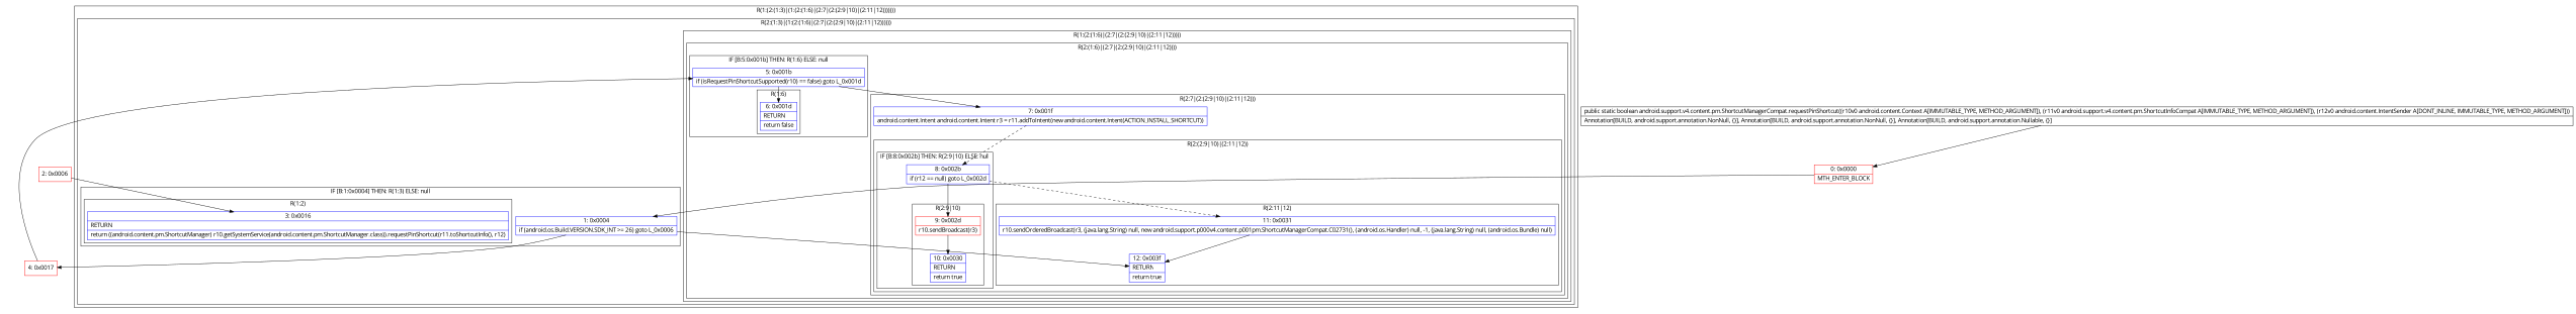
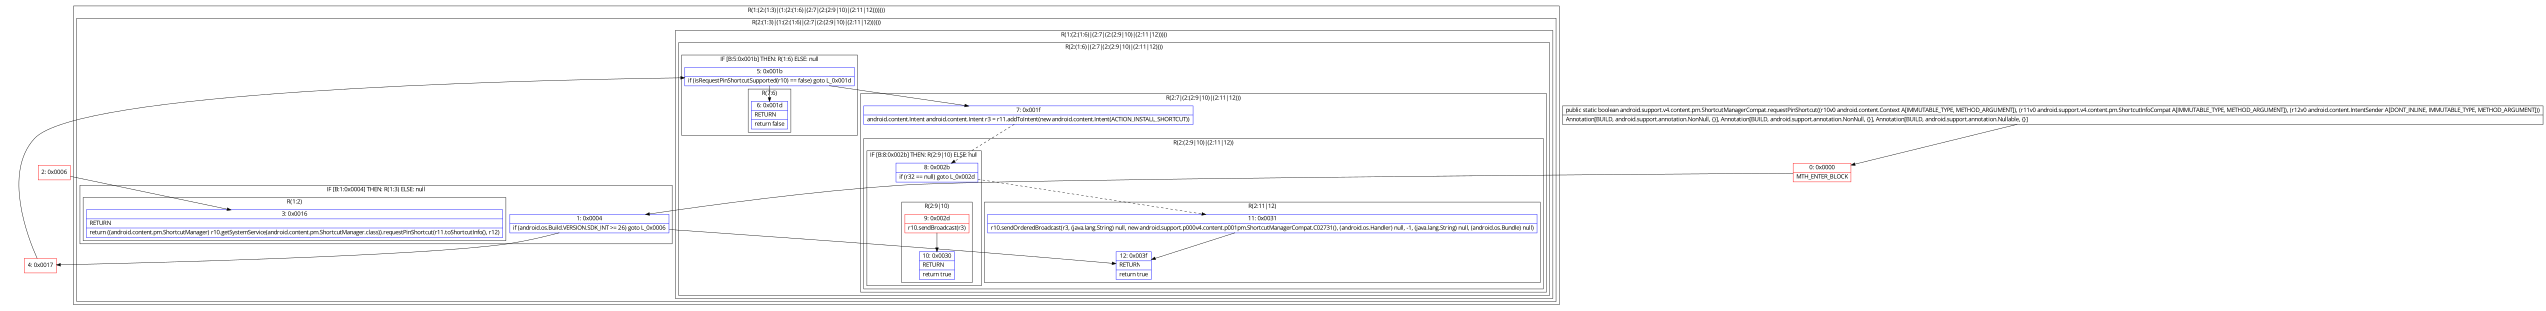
  digraph {
    fontname="Open Sans"
    node [color=blue fontname="Open Sans" shape=record]
    edge [fontname="Open Sans"]
    n1 [label="{3\:\ 0x0016|RETURN\l|return ((android.content.pm.ShortcutManager) r10.getSystemService(android.content.pm.ShortcutManager.class)).requestPinShortcut(r11.toShortcutInfo(), r12)\l}"]
    n2 [label="{1\:\ 0x0004|if (android.os.Build.VERSION.SDK_INT \>= 26) goto L_0x0006\l}"]
    n3 [label="{6\:\ 0x001d|RETURN\l|return false\l}"]
    n4 [label="{5\:\ 0x001b|if (isRequestPinShortcutSupported(r10) == false) goto L_0x001d\l}"]
    n5 [color=red label="{9\:\ 0x002d|r10.sendBroadcast(r3)\l}"]
    n6 [label="{10\:\ 0x0030|RETURN\l|return true\l}"]
-   n7 [label="{8\:\ 0x002b|if (r12 == null) goto L_0x002d\l}"]
+   n7 [label="{8\:\ 0x002b|if (r32 == null) goto L_0x002d\l}"]
    n8 [label="{11\:\ 0x0031|r10.sendOrderedBroadcast(r3, (java.lang.String) null, new android.support.p000v4.content.p001pm.ShortcutManagerCompat.C02731(), (android.os.Handler) null, \-1, (java.lang.String) null, (android.os.Bundle) null)\l}"]
    n9 [label="{12\:\ 0x003f|RETURN\l|return true\l}"]
    n10 [label="{7\:\ 0x001f|android.content.Intent android.content.Intent r3 = r11.addToIntent(new android.content.Intent(ACTION_INSTALL_SHORTCUT))\l}"]
    n11 [color=red label="{4\:\ 0x0017}"]
    n12 [color=red label="{2\:\ 0x0006}"]
    n13 [color=red label="{0\:\ 0x0000|MTH_ENTER_BLOCK\l}"]
    n14 [label="{public static boolean android.support.v4.content.pm.ShortcutManagerCompat.requestPinShortcut((r10v0 android.content.Context A[IMMUTABLE_TYPE, METHOD_ARGUMENT]), (r11v0 android.support.v4.content.pm.ShortcutInfoCompat A[IMMUTABLE_TYPE, METHOD_ARGUMENT]), (r12v0 android.content.IntentSender A[DONT_INLINE, IMMUTABLE_TYPE, METHOD_ARGUMENT]))  | Annotation[BUILD, android.support.annotation.NonNull, \{\}], Annotation[BUILD, android.support.annotation.NonNull, \{\}], Annotation[BUILD, android.support.annotation.Nullable, \{\}]\l}" color=""]
    subgraph cluster_1 {
      label="R(1:(2:(1:3)|(1:(2:(1:6)|(2:7|(2:(2:9|10)|(2:11|12)))))))"
      subgraph cluster_2 {
        label="R(2:(1:3)|(1:(2:(1:6)|(2:7|(2:(2:9|10)|(2:11|12))))))"
        subgraph cluster_3 {
          label="IF [B:1:0x0004] THEN: R(1:3) ELSE: null"
          n2
          subgraph cluster_4 {
            label="R(1:2)"
            n1
          }
        }
        subgraph cluster_5 {
          label="R(1:(2:(1:6)|(2:7|(2:(2:9|10)|(2:11|12)))))"
          subgraph cluster_6 {
            label="R(2:(1:6)|(2:7|(2:(2:9|10)|(2:11|12))))"
            subgraph cluster_7 {
              label="IF [B:5:0x001b] THEN: R(1:6) ELSE: null"
              n4
              subgraph cluster_8 {
-               label="R(1:6)"
+               label="R(7:6)"
                n3
              }
            }
            subgraph cluster_9 {
              label="R(2:7|(2:(2:9|10)|(2:11|12)))"
              n10
              subgraph cluster_10 {
                label="R(2:(2:9|10)|(2:11|12))"
                subgraph cluster_11 {
                  label="IF [B:8:0x002b] THEN: R(2:9|10) ELSE: null"
                  n7
                  subgraph cluster_12 {
                    label="R(2:9|10)"
                    n5
                    n6
                  }
                }
                subgraph cluster_13 {
                  label="R(2:11|12)"
                  n8
                  n9
                }
              }
            }
          }
        }
      }
    }
    n2 -> n9
    n2 -> n11 [style=solid]
    n4 -> n3
    n4 -> n10 [style=solid]
    n5 -> n6
-   n7 -> n5
    n7 -> n8 [style=dashed]
    n8 -> n9
    n10 -> n7 [style=dashed]
    n11 -> n4
    n12 -> n1
    n13 -> n2
    n14 -> n13
  }
